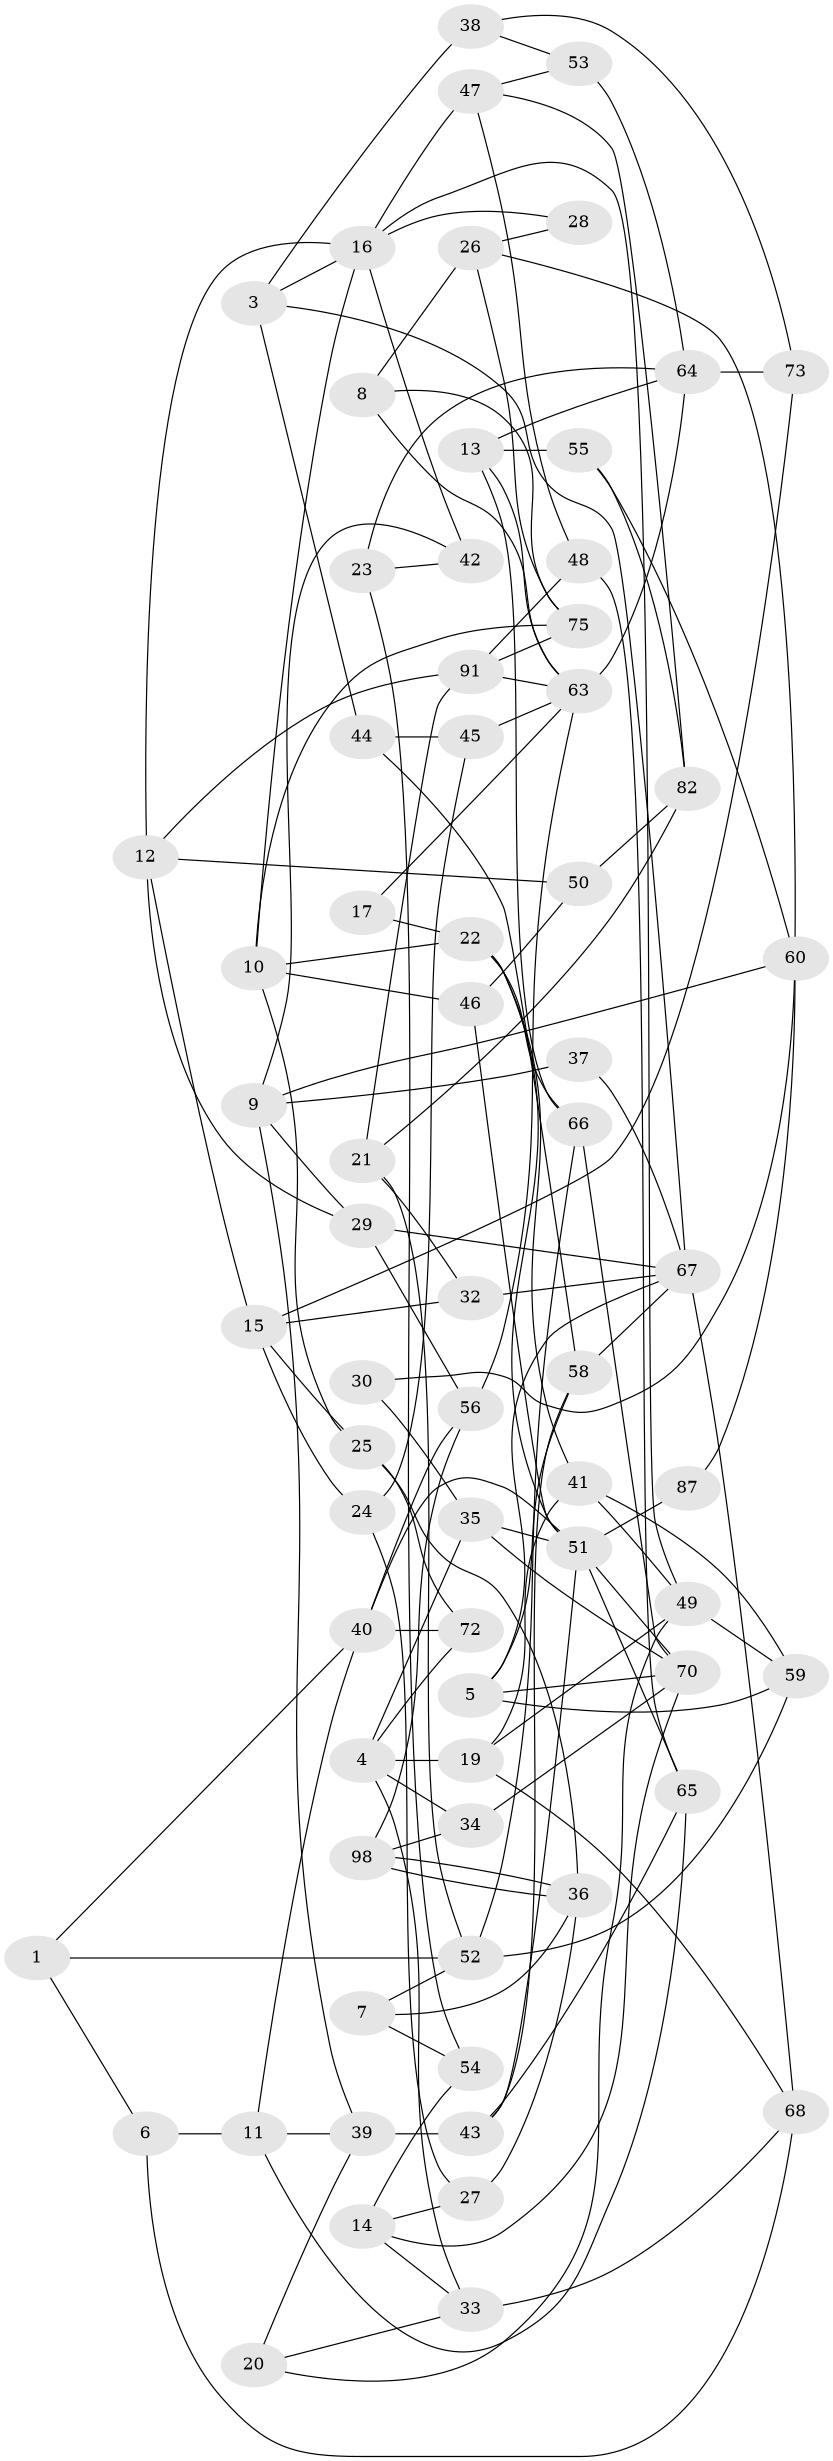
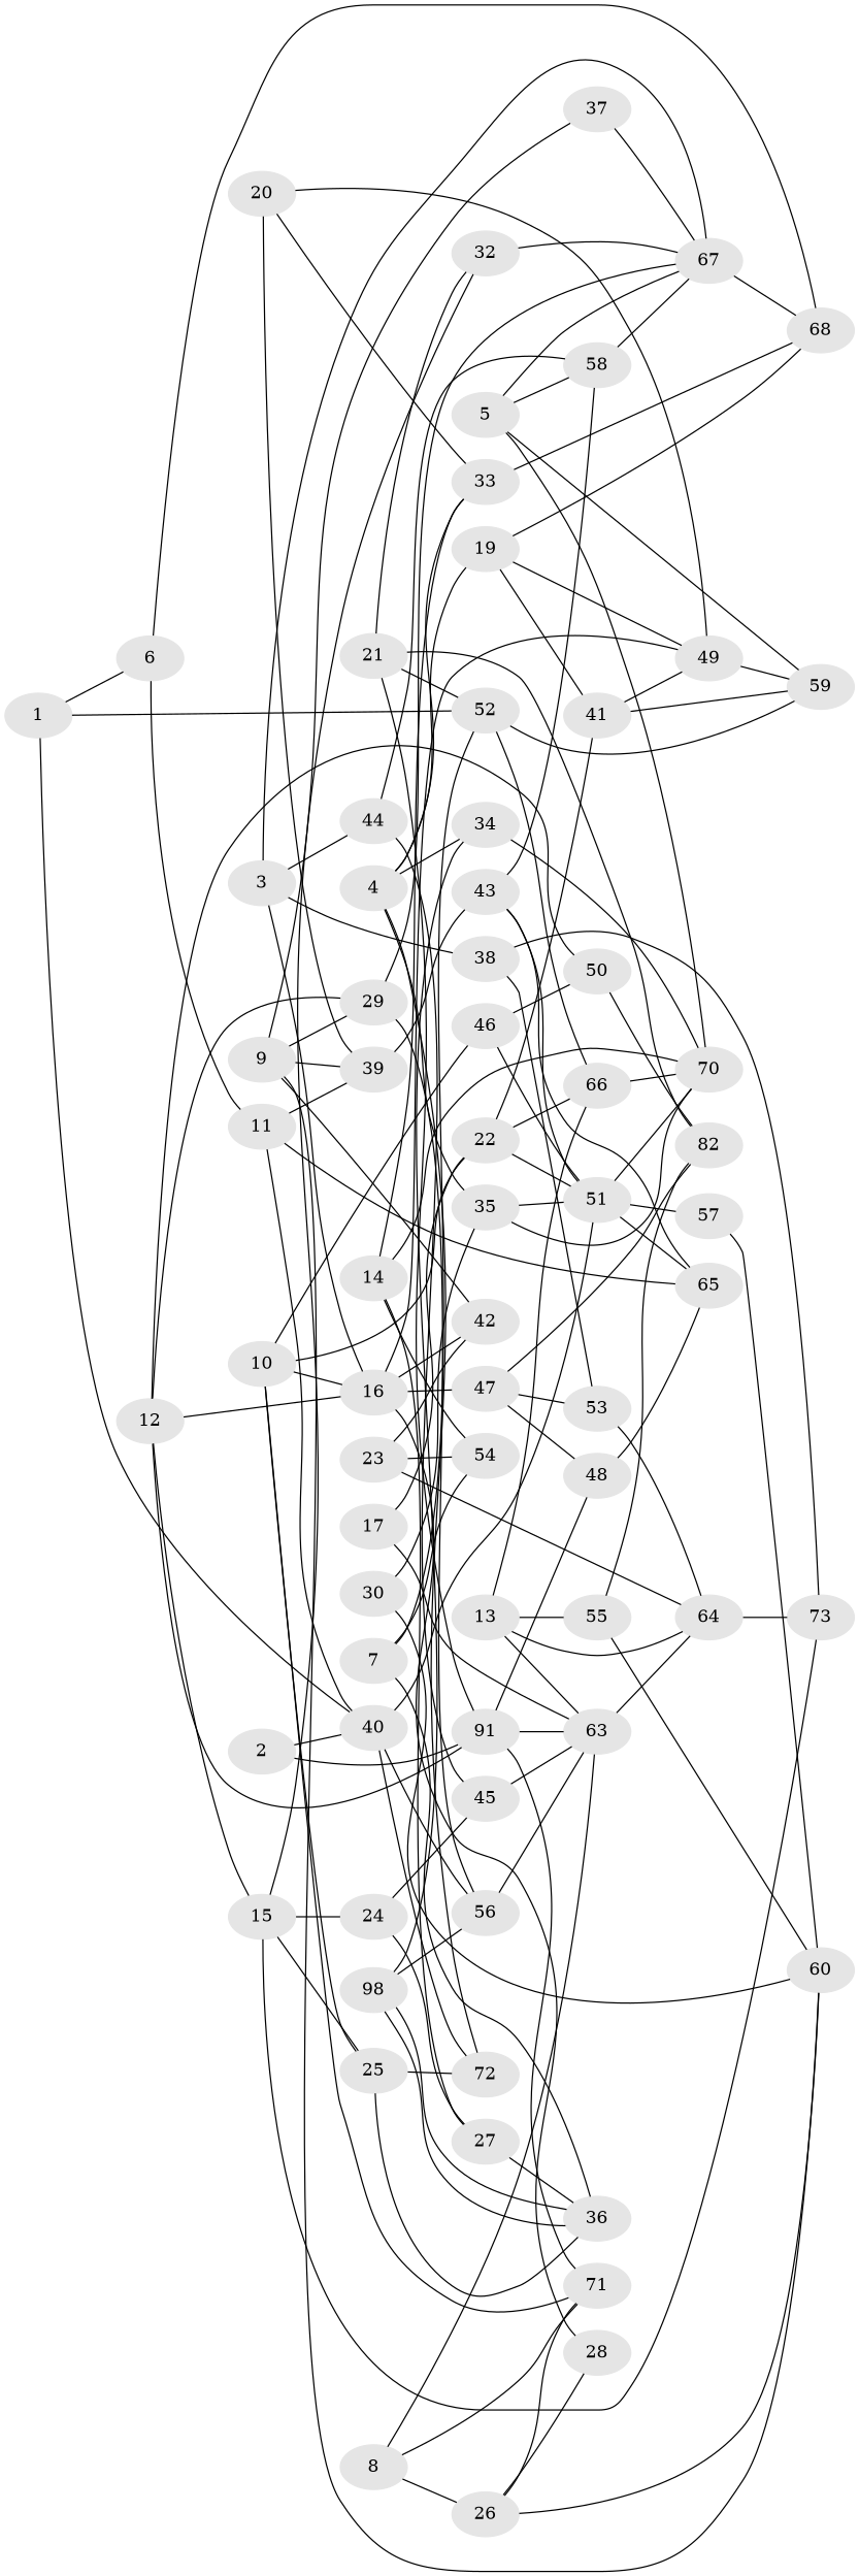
  graph {
    rankdir=LR
    node [color=gray90 style=filled]
    1
    6
    40
    52
    11
    68
    72
    56
    51
    59
    66
+   2
    n13 [label=91]
    63
-   71 [label=75]
+   71
    48
    3
    16
    38
    44
    67
    42
    28
    47
    49
    73
    53
    58
    45
    4
    19
    33
    34
    35
    41
    70
    5
    39
    65
    7
    36
    54
    8
    26
    60
    64
    9
    29
    37
    43
    10
    22
    25
    46
    50
    12
    15
    24
    32
    n60 [label=82]
    13
    55
    14
    27
    17
    n66 [label=98]
    20
    21
-   57 [label=87]
+   57
    23
    30
    1 -- 6
    1 -- 40
    1 -- 52
    6 -- 11
    6 -- 68
    40 -- 72
    40 -- 56
    40 -- 51
    52 -- 59
    52 -- 66
    11 -- 40
    11 -- 39
    11 -- 65
    56 -- 63
    51 -- 70
    51 -- 65
    51 -- 57
    66 -- 70
+   2 -- 40
+   2 -- n13
    n13 -- 63
    n13 -- 71
    n13 -- 48
    63 -- 64
    48 -- 65
    3 -- 16
    3 -- 38
    3 -- 44
    3 -- 67
    16 -- 42
    16 -- 28
    16 -- 47
    16 -- 49
    38 -- 73
    38 -- 53
    44 -- 58
    44 -- 45
    67 -- 68
    47 -- 48
    47 -- 53
    47 -- n60
    49 -- 59
    53 -- 64
    58 -- 67
    45 -- 63
    4 -- 72
    4 -- 19
    4 -- 33
    4 -- 34
    4 -- 35
    19 -- 68
    19 -- 49
    19 -- 41
    33 -- 68
    34 -- 70
    35 -- 51
    35 -- 70
    41 -- 59
    41 -- 49
    5 -- 59
    5 -- 67
    5 -- 58
    5 -- 70
    39 -- 43
    7 -- 52
    7 -- 36
    7 -- 54
    8 -- 63
    8 -- 71
    8 -- 26
    26 -- 71
    26 -- 28
    26 -- 60
    64 -- 73
    9 -- 42
    9 -- 39
    9 -- 60
    9 -- 29
    9 -- 37
    29 -- 56
    29 -- 67
    37 -- 67
    43 -- 51
    43 -- 58
    43 -- 65
    10 -- 71
    10 -- 16
    10 -- 22
    10 -- 25
    10 -- 46
    22 -- 51
    22 -- 66
    22 -- 41
    25 -- 72
    25 -- 36
    46 -- 51
    46 -- 50
    50 -- n60
    12 -- n13
    12 -- 16
    12 -- 29
    12 -- 50
    12 -- 15
    15 -- 73
    15 -- 25
    15 -- 24
    15 -- 32
    24 -- 45
    24 -- 27
    32 -- 67
    13 -- 66
    13 -- 63
    13 -- 64
    13 -- 55
    55 -- 60
    55 -- n60
    14 -- 33
    14 -- 70
    14 -- 54
    14 -- 27
    27 -- 36
    17 -- 63
    17 -- 22
    n66 -- 56
    n66 -- 34
    n66 -- 36
    n66 -- 36
    20 -- 49
    20 -- 33
    20 -- 39
    21 -- 52
    21 -- n13
    21 -- 32
    21 -- n60
    57 -- 60
    23 -- 42
    23 -- 54
    23 -- 64
    30 -- 35
    30 -- 60
  }
